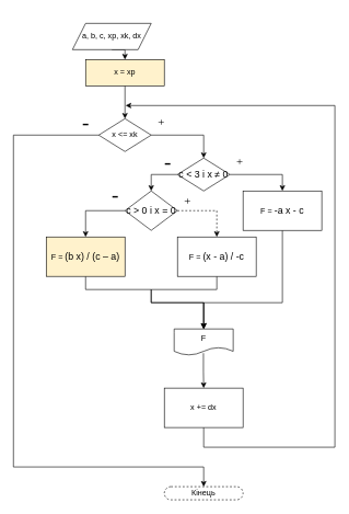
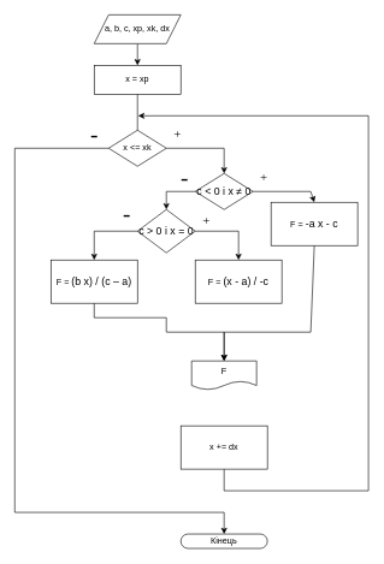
  <mxCell id="0" />
  <mxCell id="1" parent="0" />
  <mxCell id="2" style="edgeStyle=orthogonalEdgeStyle;rounded=0;orthogonalLoop=1;jettySize=auto;html=1;exitX=0.5;exitY=1;exitDx=0;exitDy=0;entryX=0.5;entryY=0;entryDx=0;entryDy=0;" parent="1" source="3" target="27" edge="1"><mxGeometry relative="1" as="geometry" /></mxCell>
- <mxCell id="3" value="a, b, c, xp, xk, dx" style="shape=parallelogram;perimeter=parallelogramPerimeter;whiteSpace=wrap;html=1;fixedSize=1;hachureGap=4;pointerEvents=0;" parent="1" vertex="1"><mxGeometry x="110" y="35" width="120" height="40" as="geometry" /></mxCell>
+ <mxCell id="3" value="a, b, c, xp, xk, dx" style="shape=parallelogram;perimeter=parallelogramPerimeter;whiteSpace=wrap;html=1;fixedSize=1;hachureGap=4;pointerEvents=0;" parent="1" vertex="1"><mxGeometry x="130" y="20" width="120" height="40" as="geometry" /></mxCell>
  <mxCell id="4" style="edgeStyle=none;rounded=0;orthogonalLoop=1;jettySize=auto;html=1;exitX=1;exitY=0.5;exitDx=0;exitDy=0;entryX=0.5;entryY=0;entryDx=0;entryDy=0;endArrow=classic;endFill=1;endSize=6;sourcePerimeterSpacing=8;targetPerimeterSpacing=8;strokeWidth=1;" parent="1" source="6" target="8" edge="1"><mxGeometry relative="1" as="geometry"><Array as="points"><mxPoint x="430" y="265" /></Array></mxGeometry></mxCell>
  <mxCell id="5" style="edgeStyle=none;rounded=0;orthogonalLoop=1;jettySize=auto;html=1;exitX=0;exitY=0.5;exitDx=0;exitDy=0;entryX=0.5;entryY=0;entryDx=0;entryDy=0;endArrow=classic;endFill=1;endSize=6;sourcePerimeterSpacing=8;targetPerimeterSpacing=8;strokeWidth=1;" parent="1" source="6" target="11" edge="1"><mxGeometry relative="1" as="geometry"><Array as="points"><mxPoint x="230" y="265" /></Array></mxGeometry></mxCell>
- <mxCell id="6" value="&lt;span lang=&quot;UK-UA&quot; class=&quot;TextRun  BCX0 SCXW168814966&quot; style=&quot;animation: 0s ease 0s 1 normal none running none ; appearance: none ; backface-visibility: visible ; background: none 0% 0% / auto repeat scroll padding-box border-box rgba(0 , 0 , 0 , 0) ; border-color: rgb(0 , 0 , 0) ; border-collapse: separate ; border-width: 0px ; border-style: none ; border-spacing: 0px ; border-radius: 0px ; box-shadow: none ; box-sizing: content-box ; caption-side: top ; clear: none ; clip: auto ; content: normal ; cursor: text ; direction: ltr ; display: inline ; empty-cells: show ; float: none ; font-family: &amp;#34;wordvisi_msfontservice&amp;#34; , &amp;#34;calibri&amp;#34; , &amp;#34;calibri_embeddedfont&amp;#34; , &amp;#34;calibri_msfontservice&amp;#34; , sans-serif ; font-size: 14.667px ; height: auto ; line-height: 19.425px ; list-style: outside none disc ; margin: 0px ; max-height: none ; max-width: none ; min-height: 0px ; min-width: 0px ; opacity: 1 ; outline: rgb(0 , 0 , 0) none 0px ; overflow: visible ; overflow-wrap: break-word ; padding: 0px ; perspective: none ; perspective-origin: 0px 0px ; position: static ; resize: none ; speak: normal ; table-layout: auto ; text-align: left ; text-overflow: clip ; text-shadow: none ; transform: none ; transform-origin: 0px 0px ; transform-style: flat ; transition: all 0s ease 0s ; unicode-bidi: normal ; vertical-align: baseline ; visibility: visible ; width: auto ; word-break: normal ; z-index: auto ; zoom: 1&quot;&gt;&lt;span class=&quot;NormalTextRun  BCX0 SCXW168814966&quot;&gt;c &amp;lt; 3 i x ≠ 0&lt;/span&gt;&lt;/span&gt;" style="rhombus;whiteSpace=wrap;html=1;hachureGap=4;pointerEvents=0;" parent="1" vertex="1"><mxGeometry x="270" y="240" width="80" height="50" as="geometry" /></mxCell>
+ <mxCell id="6" value="&lt;span lang=&quot;UK-UA&quot; class=&quot;TextRun  BCX0 SCXW168814966&quot; style=&quot;animation: 0s ease 0s 1 normal none running none ; appearance: none ; backface-visibility: visible ; background: none 0% 0% / auto repeat scroll padding-box border-box rgba(0 , 0 , 0 , 0) ; border-color: rgb(0 , 0 , 0) ; border-collapse: separate ; border-width: 0px ; border-style: none ; border-spacing: 0px ; border-radius: 0px ; box-shadow: none ; box-sizing: content-box ; caption-side: top ; clear: none ; clip: auto ; content: normal ; cursor: text ; direction: ltr ; display: inline ; empty-cells: show ; float: none ; font-family: &amp;#34;wordvisi_msfontservice&amp;#34; , &amp;#34;calibri&amp;#34; , &amp;#34;calibri_embeddedfont&amp;#34; , &amp;#34;calibri_msfontservice&amp;#34; , sans-serif ; font-size: 14.667px ; height: auto ; line-height: 19.425px ; list-style: outside none disc ; margin: 0px ; max-height: none ; max-width: none ; min-height: 0px ; min-width: 0px ; opacity: 1 ; outline: rgb(0 , 0 , 0) none 0px ; overflow: visible ; overflow-wrap: break-word ; padding: 0px ; perspective: none ; perspective-origin: 0px 0px ; position: static ; resize: none ; speak: normal ; table-layout: auto ; text-align: left ; text-overflow: clip ; text-shadow: none ; transform: none ; transform-origin: 0px 0px ; transform-style: flat ; transition: all 0s ease 0s ; unicode-bidi: normal ; vertical-align: baseline ; visibility: visible ; width: auto ; word-break: normal ; z-index: auto ; zoom: 1&quot;&gt;&lt;span class=&quot;NormalTextRun  BCX0 SCXW168814966&quot;&gt;c &amp;lt; 0 i x ≠ 0&lt;/span&gt;&lt;/span&gt;" style="rhombus;whiteSpace=wrap;html=1;hachureGap=4;pointerEvents=0;" parent="1" vertex="1"><mxGeometry x="270" y="240" width="80" height="50" as="geometry" /></mxCell>
  <mxCell id="7" style="edgeStyle=none;rounded=0;orthogonalLoop=1;jettySize=auto;html=1;exitX=0.5;exitY=1;exitDx=0;exitDy=0;endArrow=classic;endFill=1;endSize=6;sourcePerimeterSpacing=8;targetPerimeterSpacing=8;strokeWidth=1;" parent="1" source="8" edge="1"><mxGeometry relative="1" as="geometry"><mxPoint x="310" y="500" as="targetPoint" /><Array as="points"><mxPoint x="430" y="460" /><mxPoint x="310" y="460" /></Array></mxGeometry></mxCell>
- <mxCell id="8" value="F =&amp;nbsp;&lt;span lang=&quot;UK-UA&quot; class=&quot;TextRun  BCX0 SCXW232646297&quot; style=&quot;animation: 0s ease 0s 1 normal none running none ; appearance: none ; backface-visibility: visible ; background: none 0% 0% / auto repeat scroll padding-box border-box rgba(0 , 0 , 0 , 0) ; border-color: rgb(0 , 0 , 0) ; border-collapse: separate ; border-width: 0px ; border-style: none ; border-spacing: 0px ; border-radius: 0px ; box-shadow: none ; box-sizing: content-box ; caption-side: top ; clear: none ; clip: auto ; content: normal ; cursor: text ; direction: ltr ; display: inline ; empty-cells: show ; float: none ; font-family: &amp;#34;wordvisi_msfontservice&amp;#34; , &amp;#34;calibri&amp;#34; , &amp;#34;calibri_embeddedfont&amp;#34; , &amp;#34;calibri_msfontservice&amp;#34; , sans-serif ; font-size: 14.667px ; height: auto ; line-height: 19.425px ; list-style: outside none disc ; margin: 0px ; max-height: none ; max-width: none ; min-height: 0px ; min-width: 0px ; opacity: 1 ; outline: rgb(0 , 0 , 0) none 0px ; overflow: visible ; overflow-wrap: break-word ; padding: 0px ; perspective: none ; perspective-origin: 0px 0px ; position: static ; resize: none ; speak: normal ; table-layout: auto ; text-align: left ; text-indent: 47px ; text-overflow: clip ; text-shadow: none ; transform: none ; transform-origin: 0px 0px ; transform-style: flat ; transition: all 0s ease 0s ; unicode-bidi: normal ; vertical-align: baseline ; visibility: visible ; width: auto ; word-break: normal ; z-index: auto ; zoom: 1&quot;&gt;&lt;span class=&quot;NormalTextRun  BCX0 SCXW232646297&quot;&gt;-a x - c&lt;/span&gt;&lt;/span&gt;" style="rounded=0;whiteSpace=wrap;html=1;hachureGap=4;pointerEvents=0;" parent="1" vertex="1"><mxGeometry x="370" y="290" width="120" height="60" as="geometry" /></mxCell>
- <mxCell id="9" style="edgeStyle=none;sketch=0;orthogonalLoop=1;jettySize=auto;html=1;exitX=1;exitY=0.5;exitDx=0;exitDy=0;entryX=0.5;entryY=0;entryDx=0;entryDy=0;fontFamily=Architects Daughter;fontSource=https%3A%2F%2Ffonts.googleapis.com%2Fcss%3Ffamily%3DArchitects%2BDaughter;fontSize=20;endArrow=classic;endFill=1;sourcePerimeterSpacing=8;targetPerimeterSpacing=8;startArrow=none;startFill=0;strokeColor=#000000;rounded=0;shadow=0;dashed=1;" parent="1" source="11" target="15" edge="1"><mxGeometry relative="1" as="geometry"><Array as="points"><mxPoint x="330" y="320" /></Array></mxGeometry></mxCell>
+ <mxCell id="8" value="F =&amp;nbsp;&lt;span lang=&quot;UK-UA&quot; class=&quot;TextRun  BCX0 SCXW232646297&quot; style=&quot;animation: 0s ease 0s 1 normal none running none ; appearance: none ; backface-visibility: visible ; background: none 0% 0% / auto repeat scroll padding-box border-box rgba(0 , 0 , 0 , 0) ; border-color: rgb(0 , 0 , 0) ; border-collapse: separate ; border-width: 0px ; border-style: none ; border-spacing: 0px ; border-radius: 0px ; box-shadow: none ; box-sizing: content-box ; caption-side: top ; clear: none ; clip: auto ; content: normal ; cursor: text ; direction: ltr ; display: inline ; empty-cells: show ; float: none ; font-family: &amp;#34;wordvisi_msfontservice&amp;#34; , &amp;#34;calibri&amp;#34; , &amp;#34;calibri_embeddedfont&amp;#34; , &amp;#34;calibri_msfontservice&amp;#34; , sans-serif ; font-size: 14.667px ; height: auto ; line-height: 19.425px ; list-style: outside none disc ; margin: 0px ; max-height: none ; max-width: none ; min-height: 0px ; min-width: 0px ; opacity: 1 ; outline: rgb(0 , 0 , 0) none 0px ; overflow: visible ; overflow-wrap: break-word ; padding: 0px ; perspective: none ; perspective-origin: 0px 0px ; position: static ; resize: none ; speak: normal ; table-layout: auto ; text-align: left ; text-indent: 47px ; text-overflow: clip ; text-shadow: none ; transform: none ; transform-origin: 0px 0px ; transform-style: flat ; transition: all 0s ease 0s ; unicode-bidi: normal ; vertical-align: baseline ; visibility: visible ; width: auto ; word-break: normal ; z-index: auto ; zoom: 1&quot;&gt;&lt;span class=&quot;NormalTextRun  BCX0 SCXW232646297&quot;&gt;-a x - c&lt;/span&gt;&lt;/span&gt;" style="rounded=0;whiteSpace=wrap;html=1;hachureGap=4;pointerEvents=0;" parent="1" vertex="1"><mxGeometry x="375" y="280" width="120" height="60" as="geometry" /></mxCell>
+ <mxCell id="9" style="edgeStyle=none;sketch=0;orthogonalLoop=1;jettySize=auto;html=1;exitX=1;exitY=0.5;exitDx=0;exitDy=0;entryX=0.5;entryY=0;entryDx=0;entryDy=0;fontFamily=Architects Daughter;fontSource=https%3A%2F%2Ffonts.googleapis.com%2Fcss%3Ffamily%3DArchitects%2BDaughter;fontSize=20;endArrow=classic;endFill=1;sourcePerimeterSpacing=8;targetPerimeterSpacing=8;startArrow=none;startFill=0;strokeColor=#000000;rounded=0;shadow=0;" parent="1" source="11" target="15" edge="1"><mxGeometry relative="1" as="geometry"><Array as="points"><mxPoint x="330" y="320" /></Array></mxGeometry></mxCell>
  <mxCell id="10" style="edgeStyle=none;rounded=0;sketch=0;orthogonalLoop=1;jettySize=auto;html=1;exitX=0;exitY=0.5;exitDx=0;exitDy=0;entryX=0.5;entryY=0;entryDx=0;entryDy=0;shadow=0;fontFamily=Architects Daughter;fontSource=https%3A%2F%2Ffonts.googleapis.com%2Fcss%3Ffamily%3DArchitects%2BDaughter;fontSize=20;startArrow=none;startFill=0;endArrow=classic;endFill=1;sourcePerimeterSpacing=8;targetPerimeterSpacing=8;strokeColor=#000000;" parent="1" source="11" target="13" edge="1"><mxGeometry relative="1" as="geometry"><Array as="points"><mxPoint x="130" y="320" /></Array></mxGeometry></mxCell>
  <mxCell id="11" value="&lt;span lang=&quot;UK-UA&quot; class=&quot;TextRun  BCX0 SCXW169486792&quot; style=&quot;animation: 0s ease 0s 1 normal none running none ; appearance: none ; backface-visibility: visible ; background: none 0% 0% / auto repeat scroll padding-box border-box rgba(0 , 0 , 0 , 0) ; border-color: rgb(0 , 0 , 0) ; border-collapse: separate ; border-width: 0px ; border-style: none ; border-spacing: 0px ; border-radius: 0px ; box-shadow: none ; box-sizing: content-box ; caption-side: top ; clear: none ; clip: auto ; content: normal ; cursor: text ; direction: ltr ; display: inline ; empty-cells: show ; float: none ; font-family: &amp;#34;wordvisi_msfontservice&amp;#34; , &amp;#34;calibri&amp;#34; , &amp;#34;calibri_embeddedfont&amp;#34; , &amp;#34;calibri_msfontservice&amp;#34; , sans-serif ; font-size: 14.667px ; height: auto ; line-height: 19.425px ; list-style: outside none disc ; margin: 0px ; max-height: none ; max-width: none ; min-height: 0px ; min-width: 0px ; opacity: 1 ; outline: rgb(0 , 0 , 0) none 0px ; overflow: visible ; overflow-wrap: break-word ; padding: 0px ; perspective: none ; perspective-origin: 0px 0px ; position: static ; resize: none ; speak: normal ; table-layout: auto ; text-align: left ; text-indent: 47px ; text-overflow: clip ; text-shadow: none ; transform: none ; transform-origin: 0px 0px ; transform-style: flat ; transition: all 0s ease 0s ; unicode-bidi: normal ; vertical-align: baseline ; visibility: visible ; width: auto ; word-break: normal ; z-index: auto ; zoom: 1&quot;&gt;&lt;span class=&quot;NormalTextRun  BCX0 SCXW169486792&quot;&gt;c &amp;gt; 0 i x = 0&lt;/span&gt;&lt;/span&gt;" style="rhombus;whiteSpace=wrap;html=1;hachureGap=4;pointerEvents=0;" parent="1" vertex="1"><mxGeometry x="190" y="290" width="80" height="60" as="geometry" /></mxCell>
  <mxCell id="12" style="edgeStyle=none;rounded=0;sketch=0;orthogonalLoop=1;jettySize=auto;html=1;exitX=0.5;exitY=1;exitDx=0;exitDy=0;entryX=0.5;entryY=0;entryDx=0;entryDy=0;shadow=0;fontFamily=Architects Daughter;fontSource=https%3A%2F%2Ffonts.googleapis.com%2Fcss%3Ffamily%3DArchitects%2BDaughter;fontSize=20;startArrow=none;startFill=0;endArrow=classic;endFill=1;sourcePerimeterSpacing=8;targetPerimeterSpacing=8;strokeColor=#000000;" parent="1" source="13" edge="1"><mxGeometry relative="1" as="geometry"><Array as="points"><mxPoint x="130" y="440" /><mxPoint x="230" y="440" /><mxPoint x="230" y="460" /><mxPoint x="310" y="460" /></Array><mxPoint x="310" y="500" as="targetPoint" /></mxGeometry></mxCell>
- <mxCell id="13" value="F =&amp;nbsp;&lt;span lang=&quot;UK-UA&quot; class=&quot;TextRun  BCX0 SCXW102003459&quot; style=&quot;animation: 0s ease 0s 1 normal none running none ; appearance: none ; backface-visibility: visible ; background: none 0% 0% / auto repeat scroll padding-box border-box rgba(0 , 0 , 0 , 0) ; border-color: rgb(0 , 0 , 0) ; border-collapse: separate ; border-width: 0px ; border-style: none ; border-spacing: 0px ; border-radius: 0px ; box-shadow: none ; box-sizing: content-box ; caption-side: top ; clear: none ; clip: auto ; content: normal ; cursor: text ; direction: ltr ; display: inline ; empty-cells: show ; float: none ; font-family: &amp;#34;wordvisi_msfontservice&amp;#34; , &amp;#34;calibri&amp;#34; , &amp;#34;calibri_embeddedfont&amp;#34; , &amp;#34;calibri_msfontservice&amp;#34; , sans-serif ; font-size: 14.667px ; height: auto ; line-height: 19.425px ; list-style: outside none disc ; margin: 0px ; max-height: none ; max-width: none ; min-height: 0px ; min-width: 0px ; opacity: 1 ; outline: rgb(0 , 0 , 0) none 0px ; overflow: visible ; overflow-wrap: break-word ; padding: 0px ; perspective: none ; perspective-origin: 0px 0px ; position: static ; resize: none ; speak: normal ; table-layout: auto ; text-align: left ; text-indent: 47px ; text-overflow: clip ; text-shadow: none ; transform: none ; transform-origin: 0px 0px ; transform-style: flat ; transition: all 0s ease 0s ; unicode-bidi: normal ; vertical-align: baseline ; visibility: visible ; width: auto ; word-break: normal ; z-index: auto ; zoom: 1&quot;&gt;&lt;span class=&quot;NormalTextRun  BCX0 SCXW102003459&quot;&gt;(b x) / (c – a)&lt;/span&gt;&lt;/span&gt;" style="rounded=0;whiteSpace=wrap;html=1;hachureGap=4;pointerEvents=0;fillColor=#fff2cc;" parent="1" vertex="1"><mxGeometry x="70" y="360" width="120" height="60" as="geometry" /></mxCell>
- <mxCell id="14" style="edgeStyle=orthogonalEdgeStyle;rounded=0;orthogonalLoop=1;jettySize=auto;html=1;exitX=0.5;exitY=1;exitDx=0;exitDy=0;entryX=0.5;entryY=0;entryDx=0;entryDy=0;" parent="1" source="15" target="17" edge="1"><mxGeometry relative="1" as="geometry"><Array as="points"><mxPoint x="330" y="440" /><mxPoint x="230" y="440" /><mxPoint x="230" y="460" /><mxPoint x="310" y="460" /></Array></mxGeometry></mxCell>
+ <mxCell id="13" value="F =&amp;nbsp;&lt;span lang=&quot;UK-UA&quot; class=&quot;TextRun  BCX0 SCXW102003459&quot; style=&quot;animation: 0s ease 0s 1 normal none running none ; appearance: none ; backface-visibility: visible ; background: none 0% 0% / auto repeat scroll padding-box border-box rgba(0 , 0 , 0 , 0) ; border-color: rgb(0 , 0 , 0) ; border-collapse: separate ; border-width: 0px ; border-style: none ; border-spacing: 0px ; border-radius: 0px ; box-shadow: none ; box-sizing: content-box ; caption-side: top ; clear: none ; clip: auto ; content: normal ; cursor: text ; direction: ltr ; display: inline ; empty-cells: show ; float: none ; font-family: &amp;#34;wordvisi_msfontservice&amp;#34; , &amp;#34;calibri&amp;#34; , &amp;#34;calibri_embeddedfont&amp;#34; , &amp;#34;calibri_msfontservice&amp;#34; , sans-serif ; font-size: 14.667px ; height: auto ; line-height: 19.425px ; list-style: outside none disc ; margin: 0px ; max-height: none ; max-width: none ; min-height: 0px ; min-width: 0px ; opacity: 1 ; outline: rgb(0 , 0 , 0) none 0px ; overflow: visible ; overflow-wrap: break-word ; padding: 0px ; perspective: none ; perspective-origin: 0px 0px ; position: static ; resize: none ; speak: normal ; table-layout: auto ; text-align: left ; text-indent: 47px ; text-overflow: clip ; text-shadow: none ; transform: none ; transform-origin: 0px 0px ; transform-style: flat ; transition: all 0s ease 0s ; unicode-bidi: normal ; vertical-align: baseline ; visibility: visible ; width: auto ; word-break: normal ; z-index: auto ; zoom: 1&quot;&gt;&lt;span class=&quot;NormalTextRun  BCX0 SCXW102003459&quot;&gt;(b x) / (c – a)&lt;/span&gt;&lt;/span&gt;" style="rounded=0;whiteSpace=wrap;html=1;hachureGap=4;pointerEvents=0;" parent="1" vertex="1"><mxGeometry x="70" y="360" width="120" height="60" as="geometry" /></mxCell>
  <mxCell id="15" value="F =&amp;nbsp;&lt;span lang=&quot;UK-UA&quot; class=&quot;TextRun  BCX0 SCXW210329776&quot; style=&quot;animation: 0s ease 0s 1 normal none running none ; appearance: none ; backface-visibility: visible ; background: none 0% 0% / auto repeat scroll padding-box border-box rgba(0 , 0 , 0 , 0) ; border-color: rgb(0 , 0 , 0) ; border-collapse: separate ; border-width: 0px ; border-style: none ; border-spacing: 0px ; border-radius: 0px ; box-shadow: none ; box-sizing: content-box ; caption-side: top ; clear: none ; clip: auto ; content: normal ; cursor: text ; direction: ltr ; display: inline ; empty-cells: show ; float: none ; font-family: &amp;#34;wordvisi_msfontservice&amp;#34; , &amp;#34;calibri&amp;#34; , &amp;#34;calibri_embeddedfont&amp;#34; , &amp;#34;calibri_msfontservice&amp;#34; , sans-serif ; font-size: 14.667px ; height: auto ; line-height: 19.425px ; list-style: outside none disc ; margin: 0px ; max-height: none ; max-width: none ; min-height: 0px ; min-width: 0px ; opacity: 1 ; outline: rgb(0 , 0 , 0) none 0px ; overflow: visible ; overflow-wrap: break-word ; padding: 0px ; perspective: none ; perspective-origin: 0px 0px ; position: static ; resize: none ; speak: normal ; table-layout: auto ; text-align: left ; text-indent: 47px ; text-overflow: clip ; text-shadow: none ; transform: none ; transform-origin: 0px 0px ; transform-style: flat ; transition: all 0s ease 0s ; unicode-bidi: normal ; vertical-align: baseline ; visibility: visible ; width: auto ; word-break: normal ; z-index: auto ; zoom: 1&quot;&gt;&lt;span class=&quot;NormalTextRun  BCX0 SCXW210329776&quot;&gt;(x - a) / -c&lt;/span&gt;&lt;/span&gt;" style="rounded=0;whiteSpace=wrap;html=1;hachureGap=4;pointerEvents=0;" parent="1" vertex="1"><mxGeometry x="270" y="360" width="120" height="60" as="geometry" /></mxCell>
- <mxCell id="16" value="" style="edgeStyle=orthogonalEdgeStyle;rounded=0;orthogonalLoop=1;jettySize=auto;html=1;exitX=0.496;exitY=0.921;exitDx=0;exitDy=0;exitPerimeter=0;" parent="1" source="17" target="25" edge="1"><mxGeometry relative="1" as="geometry" /></mxCell>
  <mxCell id="17" value="F" style="shape=document;whiteSpace=wrap;html=1;boundedLbl=1;hachureGap=4;pointerEvents=0;" parent="1" vertex="1"><mxGeometry x="265" y="500" width="90" height="40" as="geometry" /></mxCell>
- <mxCell id="18" value="Кінець" style="rounded=1;whiteSpace=wrap;html=1;hachureGap=4;pointerEvents=0;arcSize=50;dashed=1;" parent="1" vertex="1"><mxGeometry x="250" y="740" width="120" height="20" as="geometry" /></mxCell>
+ <mxCell id="18" value="Кінець" style="rounded=1;whiteSpace=wrap;html=1;hachureGap=4;pointerEvents=0;arcSize=50;" parent="1" vertex="1"><mxGeometry x="250" y="740" width="120" height="20" as="geometry" /></mxCell>
  <mxCell id="19" value="+" style="text;html=1;align=center;verticalAlign=middle;resizable=0;points=[];autosize=1;strokeColor=none;sketch=1;hachureGap=4;pointerEvents=0;fontFamily=Architects Daughter;fontSource=https%3A%2F%2Ffonts.googleapis.com%2Fcss%3Ffamily%3DArchitects%2BDaughter;fontSize=18;" parent="1" vertex="1"><mxGeometry x="270" y="290" width="30" height="30" as="geometry" /></mxCell>
  <mxCell id="20" value="&lt;font style=&quot;font-size: 32px&quot;&gt;-&lt;/font&gt;" style="text;html=1;align=center;verticalAlign=middle;resizable=0;points=[];autosize=1;strokeColor=none;sketch=1;hachureGap=4;pointerEvents=0;fontFamily=Architects Daughter;fontSource=https%3A%2F%2Ffonts.googleapis.com%2Fcss%3Ffamily%3DArchitects%2BDaughter;fontSize=18;" parent="1" vertex="1"><mxGeometry x="160" y="280" width="30" height="30" as="geometry" /></mxCell>
  <mxCell id="21" style="edgeStyle=orthogonalEdgeStyle;rounded=0;orthogonalLoop=1;jettySize=auto;html=1;exitX=1;exitY=0.5;exitDx=0;exitDy=0;entryX=0.5;entryY=0;entryDx=0;entryDy=0;" parent="1" source="23" target="6" edge="1"><mxGeometry relative="1" as="geometry" /></mxCell>
  <mxCell id="22" style="edgeStyle=orthogonalEdgeStyle;rounded=0;orthogonalLoop=1;jettySize=auto;html=1;exitX=0;exitY=0.5;exitDx=0;exitDy=0;entryX=0.5;entryY=0;entryDx=0;entryDy=0;" parent="1" source="23" target="18" edge="1"><mxGeometry relative="1" as="geometry"><Array as="points"><mxPoint x="20" y="205" /><mxPoint x="20" y="710" /><mxPoint x="310" y="710" /></Array></mxGeometry></mxCell>
  <mxCell id="23" value="x &amp;lt;= xk" style="rhombus;whiteSpace=wrap;html=1;hachureGap=4;pointerEvents=0;" parent="1" vertex="1"><mxGeometry x="150" y="180" width="80" height="50" as="geometry" /></mxCell>
  <mxCell id="24" style="edgeStyle=orthogonalEdgeStyle;rounded=0;orthogonalLoop=1;jettySize=auto;html=1;exitX=0.5;exitY=1;exitDx=0;exitDy=0;" parent="1" source="25" edge="1"><mxGeometry relative="1" as="geometry"><mxPoint x="190.941" y="160" as="targetPoint" /><Array as="points"><mxPoint x="310" y="680" /><mxPoint x="510" y="680" /><mxPoint x="510" y="160" /></Array></mxGeometry></mxCell>
  <mxCell id="25" value="x += dx" style="rounded=0;whiteSpace=wrap;html=1;hachureGap=4;pointerEvents=0;" parent="1" vertex="1"><mxGeometry x="250" y="590" width="120" height="60" as="geometry" /></mxCell>
- <mxCell id="26" style="edgeStyle=orthogonalEdgeStyle;rounded=0;orthogonalLoop=1;jettySize=auto;html=1;exitX=0.5;exitY=1;exitDx=0;exitDy=0;entryX=0.5;entryY=0;entryDx=0;entryDy=0;" parent="1" source="27" target="23" edge="1"><mxGeometry relative="1" as="geometry" /></mxCell>
- <mxCell id="27" value="x = xp" style="rounded=0;whiteSpace=wrap;html=1;fillColor=#fff2cc;" parent="1" vertex="1"><mxGeometry x="130" y="90" width="120" height="40" as="geometry" /></mxCell>
+ <mxCell id="26" style="edgeStyle=orthogonalEdgeStyle;rounded=0;orthogonalLoop=1;jettySize=auto;html=1;exitX=0.5;exitY=1;exitDx=0;exitDy=0;entryX=0.5;entryY=0;entryDx=0;entryDy=0;endArrow=none;" parent="1" source="27" target="23" edge="1"><mxGeometry relative="1" as="geometry" /></mxCell>
+ <mxCell id="27" value="x = xp" style="rounded=0;whiteSpace=wrap;html=1;" parent="1" vertex="1"><mxGeometry x="130" y="90" width="120" height="40" as="geometry" /></mxCell>
  <mxCell id="28" value="+" style="text;html=1;align=center;verticalAlign=middle;resizable=0;points=[];autosize=1;strokeColor=none;sketch=1;hachureGap=4;pointerEvents=0;fontFamily=Architects Daughter;fontSource=https%3A%2F%2Ffonts.googleapis.com%2Fcss%3Ffamily%3DArchitects%2BDaughter;fontSize=18;" parent="1" vertex="1"><mxGeometry x="350" y="230" width="30" height="30" as="geometry" /></mxCell>
  <mxCell id="29" value="+" style="text;html=1;align=center;verticalAlign=middle;resizable=0;points=[];autosize=1;strokeColor=none;sketch=1;hachureGap=4;pointerEvents=0;fontFamily=Architects Daughter;fontSource=https%3A%2F%2Ffonts.googleapis.com%2Fcss%3Ffamily%3DArchitects%2BDaughter;fontSize=18;" parent="1" vertex="1"><mxGeometry x="230" y="170" width="30" height="30" as="geometry" /></mxCell>
  <mxCell id="30" value="&lt;font style=&quot;font-size: 32px&quot;&gt;-&lt;/font&gt;" style="text;html=1;align=center;verticalAlign=middle;resizable=0;points=[];autosize=1;strokeColor=none;sketch=1;hachureGap=4;pointerEvents=0;fontFamily=Architects Daughter;fontSource=https%3A%2F%2Ffonts.googleapis.com%2Fcss%3Ffamily%3DArchitects%2BDaughter;fontSize=18;" parent="1" vertex="1"><mxGeometry x="240" y="230" width="30" height="30" as="geometry" /></mxCell>
  <mxCell id="31" value="&lt;font style=&quot;font-size: 32px&quot;&gt;-&lt;/font&gt;" style="text;html=1;align=center;verticalAlign=middle;resizable=0;points=[];autosize=1;strokeColor=none;sketch=1;hachureGap=4;pointerEvents=0;fontFamily=Architects Daughter;fontSource=https%3A%2F%2Ffonts.googleapis.com%2Fcss%3Ffamily%3DArchitects%2BDaughter;fontSize=18;" parent="1" vertex="1"><mxGeometry x="115" y="170" width="30" height="30" as="geometry" /></mxCell>
